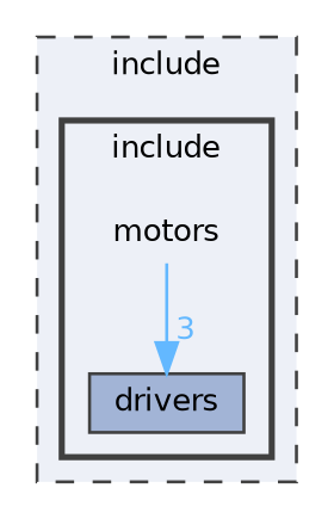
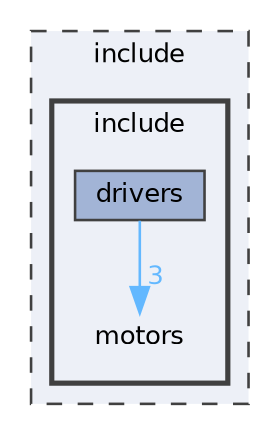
  digraph {
    compound=true
    node [fontname=Helvetica fontsize=10]
    n1 [height=0.2 label=motors shape=plaintext width=0.4]
    n2 [color=grey25 fillcolor="#a2b4d6" height=0.2 label=drivers shape=box style=filled width=0.4]
    subgraph cluster_1 {
      bgcolor="#edf0f7"
      fontname=Helvetica
      fontsize=10
      label=include
      pencolor=grey25
      style="filled,dashed"
      subgraph cluster_2 {
        bgcolor="#edf0f7"
        fontname=Helvetica
        fontsize=10
        pencolor=grey25
        style="filled,bold"
        n1
        n2
      }
    }
-   n1 -> n2 [color=steelblue1 fontcolor=steelblue1 fontname=Helvetica fontsize=10 headlabel=3 labeldistance=1.5 labelfontname=Helvetica labelfontsize=10]
+   n2 -> n1 [color=steelblue1 fontcolor=steelblue1 fontname=Helvetica fontsize=10 headlabel=3 labeldistance=1.5 labelfontname=Helvetica labelfontsize=10]
  }
